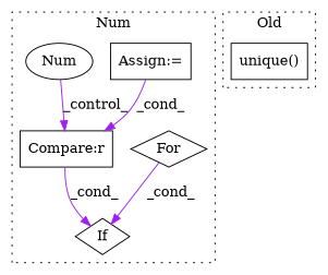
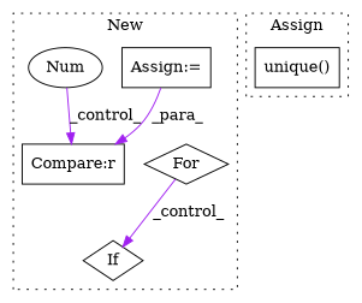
  digraph {
    node [l=1 shape=box]
    edge [color=purple]
    n1 [a=107 l="4,18" label=For s="5267,5288" shape=diamond]
    n2 [a=68 label="Assign:=" s=5224]
    n3 [a=96 l=3 label=If s=5306 shape=diamond]
    n4 [a=40 l=25 label="Compare:r" s=5309]
    n5 [a=76 label=Num s=5333 shape=ellipse]
    n6 [a=75 l=31 label="unique()" s=5212]
    subgraph cluster_1 {
-     label=Num
+     label=New
      style=dotted
      n1
      n2
      n3
      n4
      n5
    }
    subgraph cluster_2 {
-     label=Old
+     label=Assign
      style=dotted
      n6
    }
-   n1 -> n3 [label=_cond_]
-   n2 -> n4 [label=_cond_]
-   n4 -> n3 [label=_cond_]
+   n1 -> n3 [label=_control_]
+   n2 -> n4 [label=_para_]
    n5 -> n4 [label=_control_]
  }
